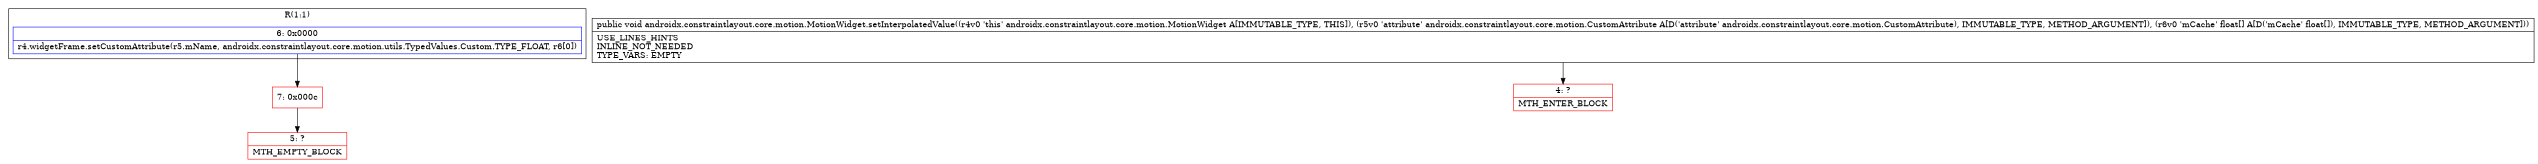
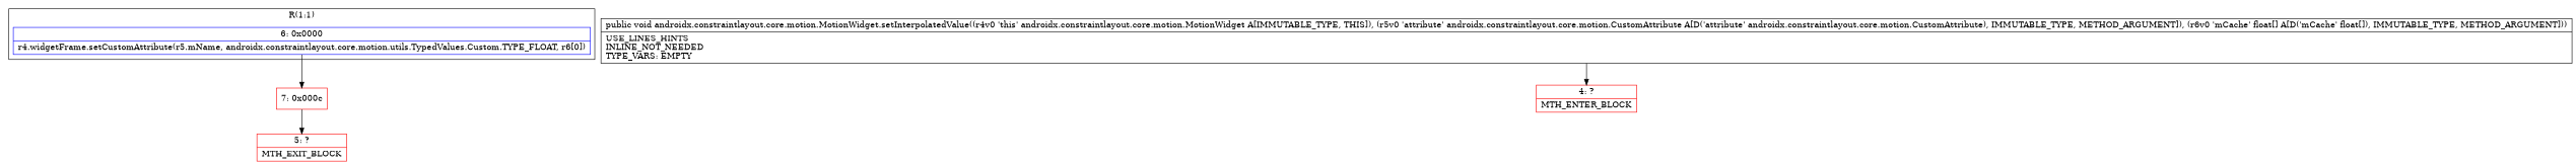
  digraph {
    node [color=red shape=record]
    n1 [color=blue label="{6\:\ 0x0000|r4.widgetFrame.setCustomAttribute(r5.mName, androidx.constraintlayout.core.motion.utils.TypedValues.Custom.TYPE_FLOAT, r6[0])\l}"]
    n2 [label="{7\:\ 0x000c}"]
-   n3 [label="{5\:\ ?|MTH_EMPTY_BLOCK\l}"]
+   n3 [label="{5\:\ ?|MTH_EXIT_BLOCK\l}"]
    n4 [label="{4\:\ ?|MTH_ENTER_BLOCK\l}"]
    n5 [label="{public void androidx.constraintlayout.core.motion.MotionWidget.setInterpolatedValue((r4v0 'this' androidx.constraintlayout.core.motion.MotionWidget A[IMMUTABLE_TYPE, THIS]), (r5v0 'attribute' androidx.constraintlayout.core.motion.CustomAttribute A[D('attribute' androidx.constraintlayout.core.motion.CustomAttribute), IMMUTABLE_TYPE, METHOD_ARGUMENT]), (r6v0 'mCache' float[] A[D('mCache' float[]), IMMUTABLE_TYPE, METHOD_ARGUMENT]))  | USE_LINES_HINTS\lINLINE_NOT_NEEDED\lTYPE_VARS: EMPTY\l}" color=""]
    subgraph cluster_1 {
      label="R(1:1)"
      n1
    }
    n1 -> n2
    n2 -> n3
    n5 -> n4
  }
